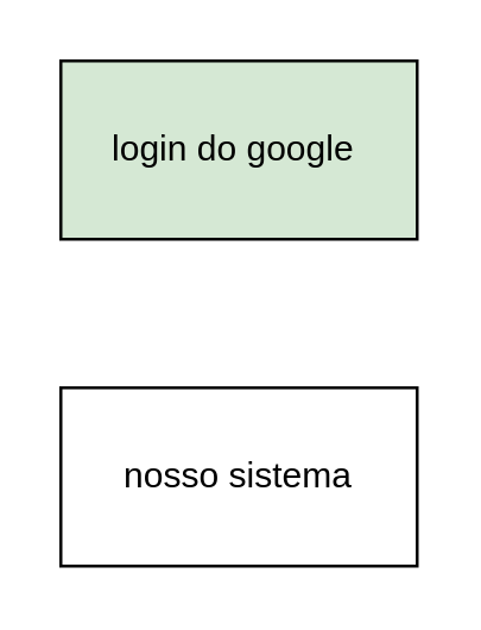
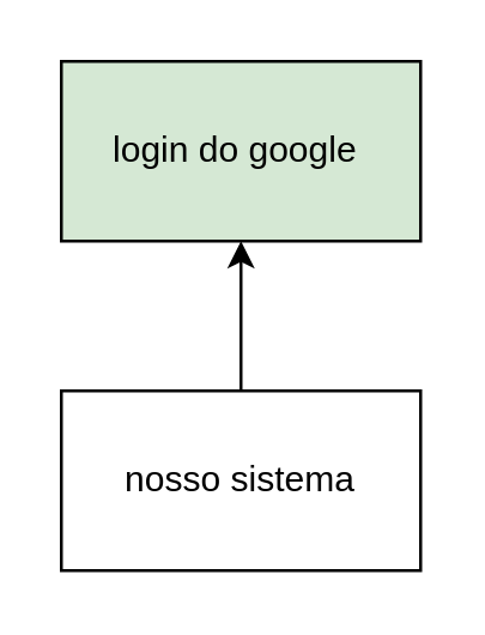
  <mxCell id="0" />
  <mxCell id="1" parent="0" />
+ <mxCell id="2" style="edgeStyle=orthogonalEdgeStyle;rounded=0;orthogonalLoop=1;jettySize=auto;html=1;entryX=0.5;entryY=1;entryDx=0;entryDy=0;" edge="1" parent="1" source="3" target="4"><mxGeometry relative="1" as="geometry" /></mxCell>
  <mxCell id="3" value="nosso sistema" style="rounded=0;whiteSpace=wrap;html=1;" vertex="1" parent="1"><mxGeometry x="20" y="130" width="120" height="60" as="geometry" /></mxCell>
  <mxCell id="4" value="login do google&amp;nbsp;" style="rounded=0;whiteSpace=wrap;html=1;fillColor=#d5e8d4;" vertex="1" parent="1"><mxGeometry x="20" y="20" width="120" height="60" as="geometry" /></mxCell>
